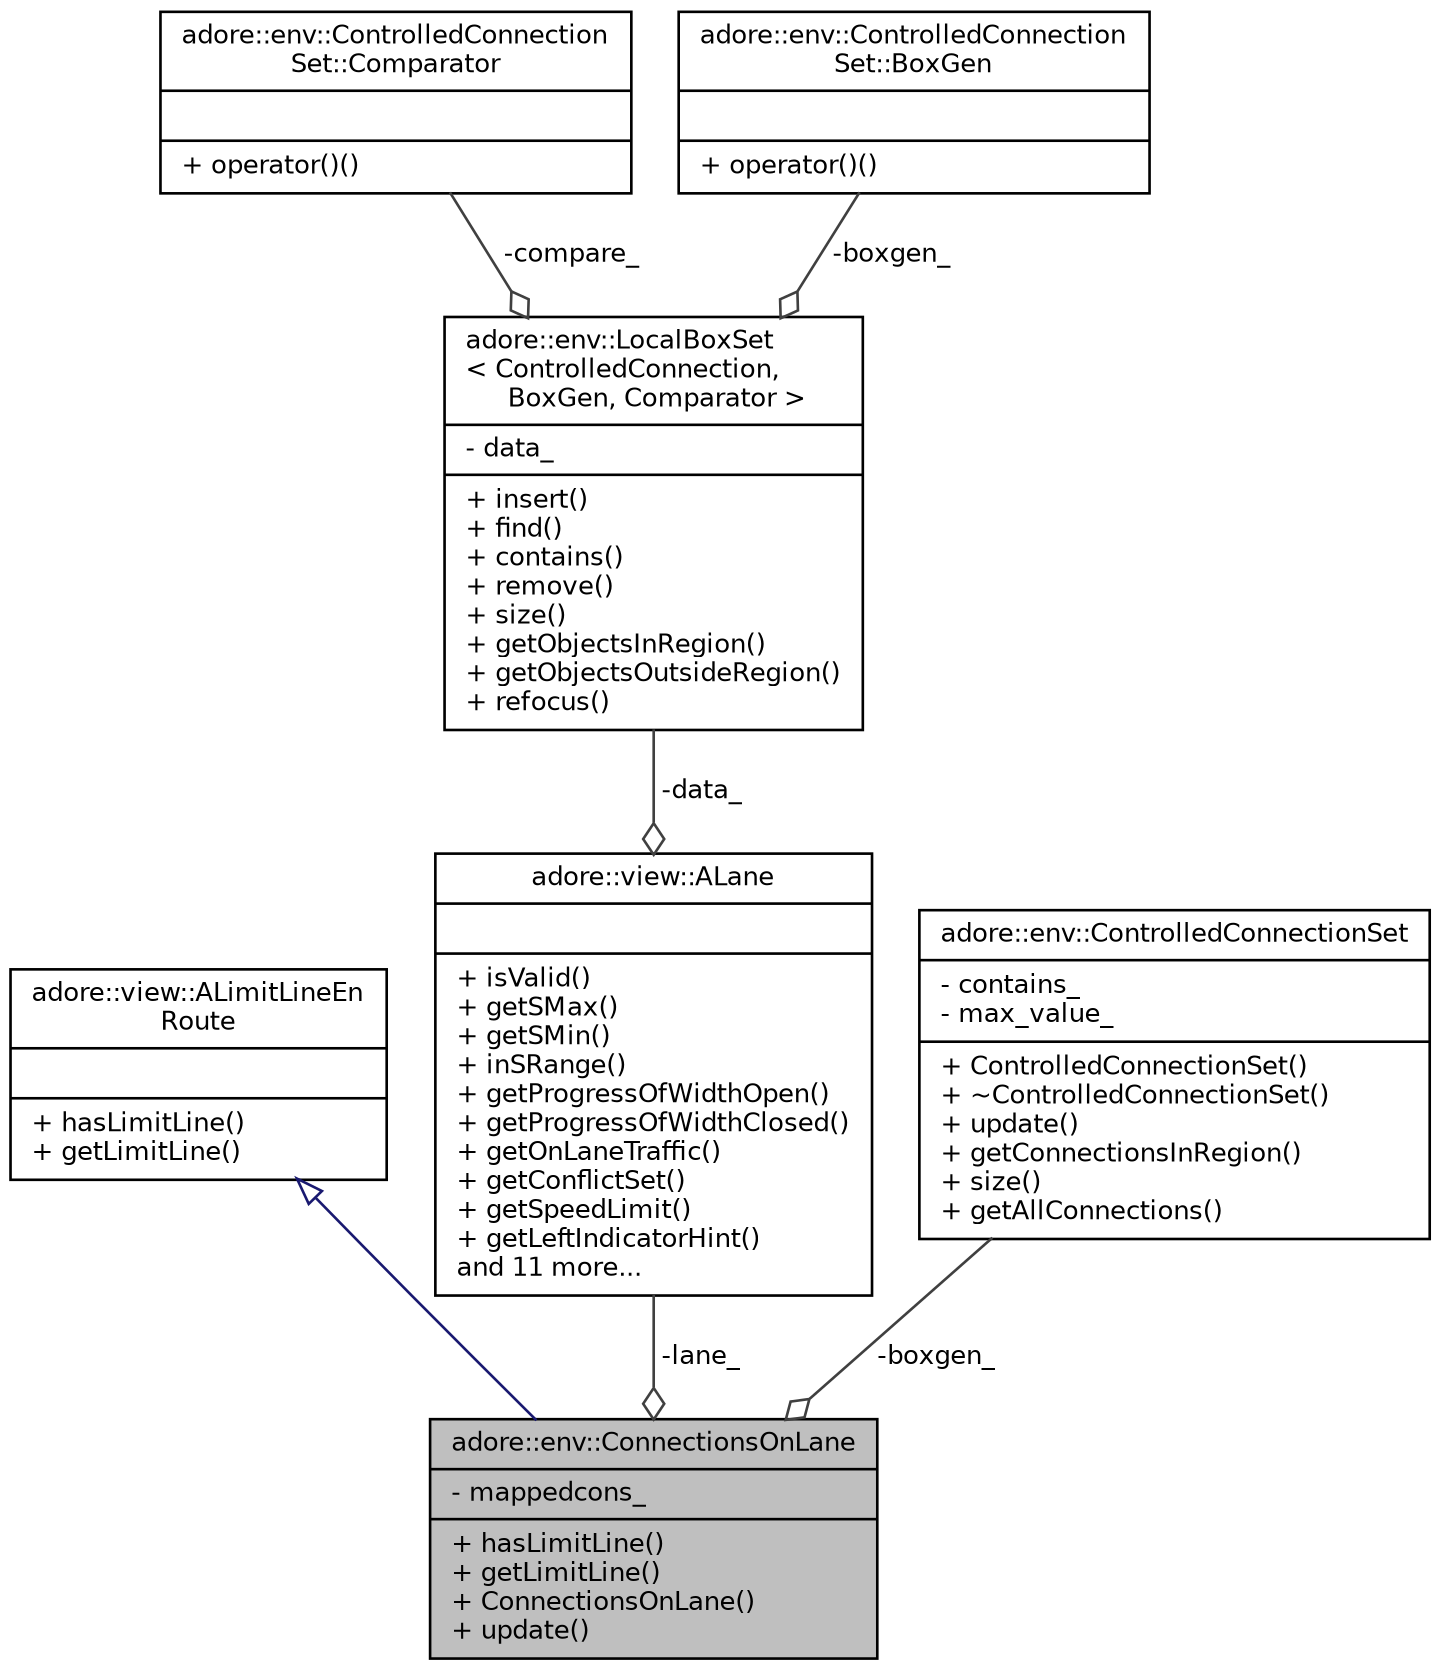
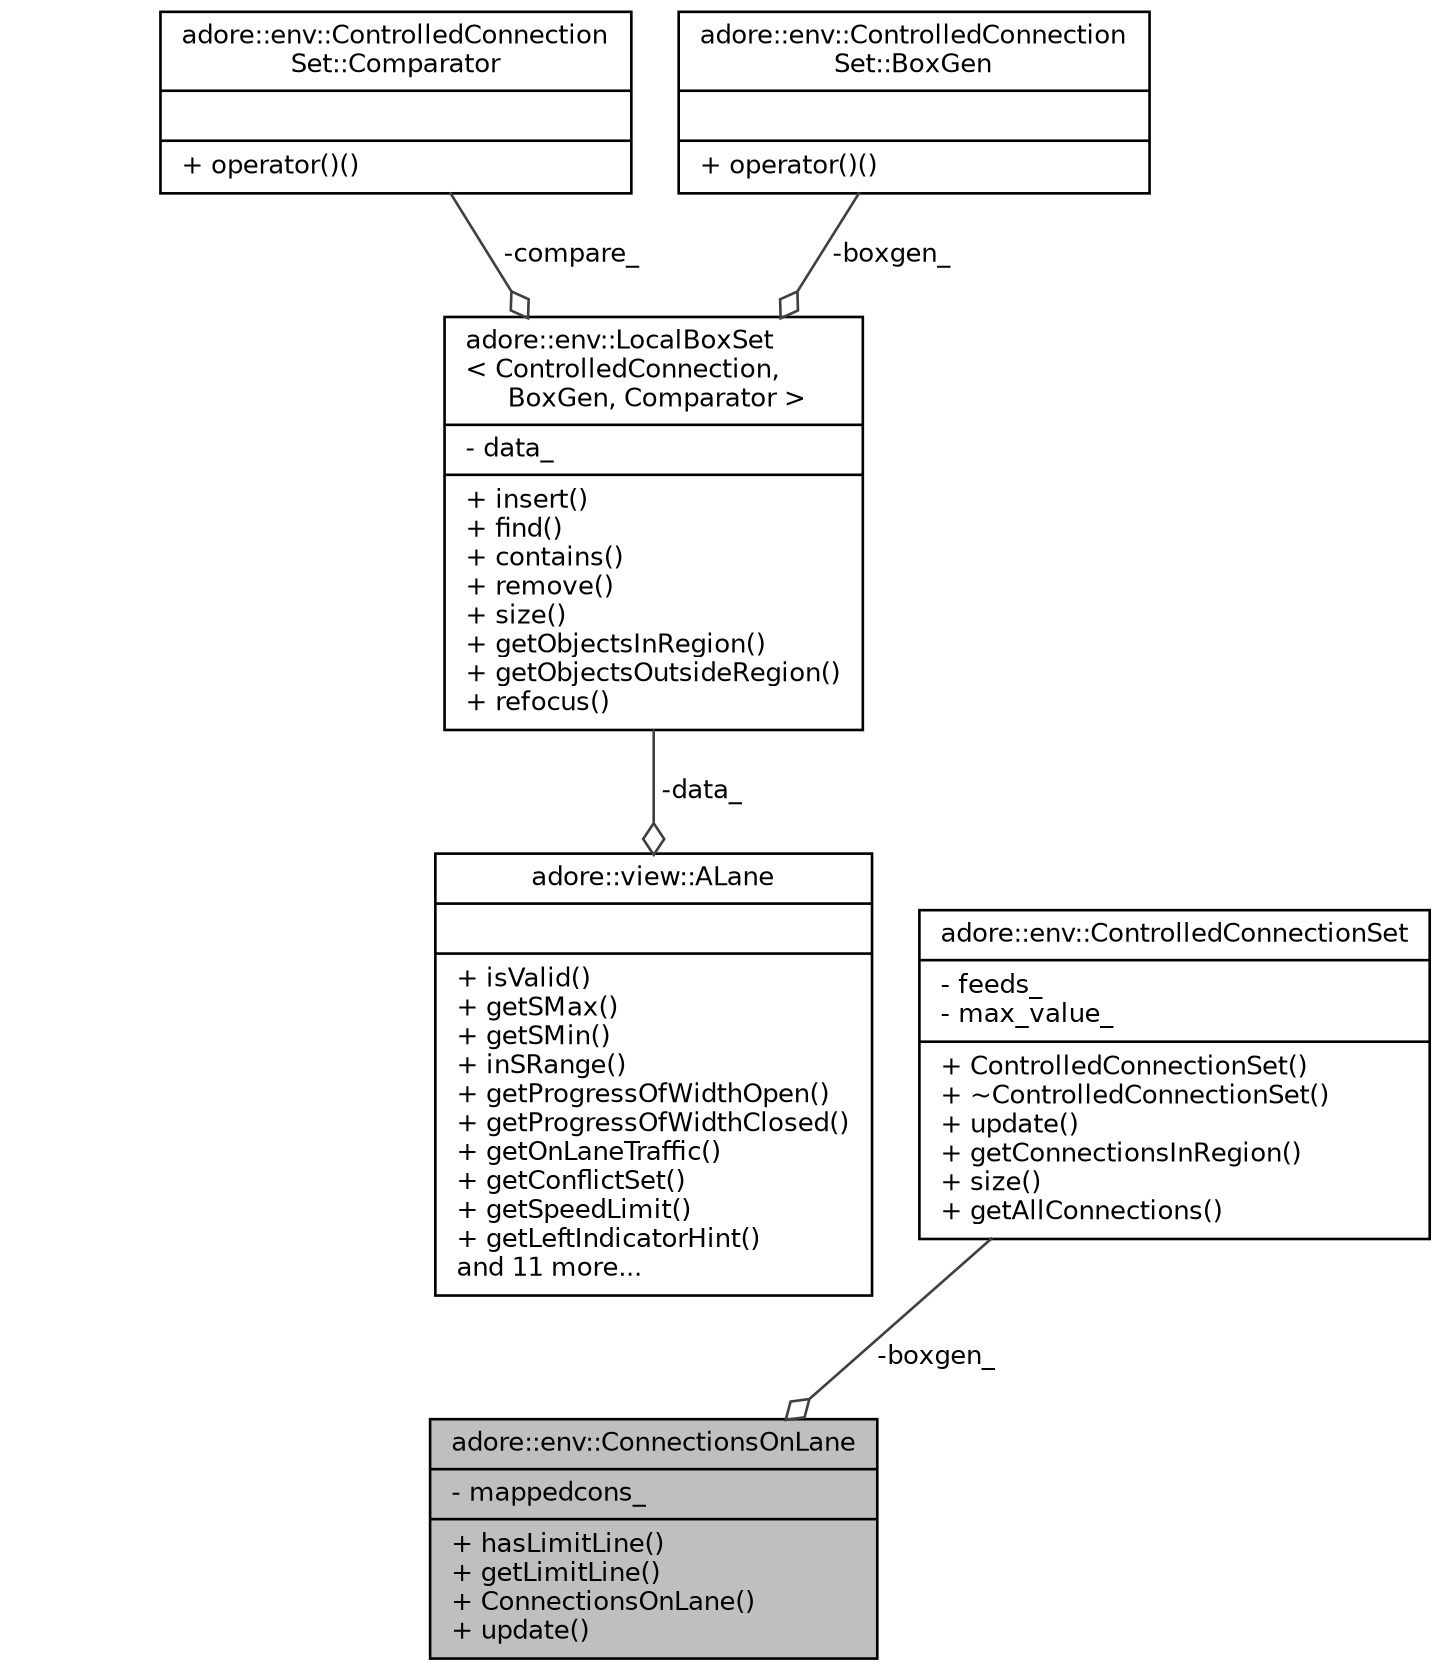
  digraph {
    node [color=black fillcolor=white fontname=Helvetica fontsize=10 shape=record style=filled]
    edge [color=grey25 fontname=Helvetica fontsize=10 labelfontname=Helvetica labelfontsize=10 style=solid arrowhead=odiamond]
    n1 [fillcolor=grey75 fontcolor=black height=0.2 label="{adore::env::ConnectionsOnLane\n|- mappedcons_\l|+ hasLimitLine()\l+ getLimitLine()\l+ ConnectionsOnLane()\l+ update()\l}" width=0.4]
-   n2 [height=0.2 label="{adore::view::ALimitLineEn\lRoute\n||+ hasLimitLine()\l+ getLimitLine()\l}" width=0.4]
    n3 [height=0.2 label="{adore::view::ALane\n||+ isValid()\l+ getSMax()\l+ getSMin()\l+ inSRange()\l+ getProgressOfWidthOpen()\l+ getProgressOfWidthClosed()\l+ getOnLaneTraffic()\l+ getConflictSet()\l+ getSpeedLimit()\l+ getLeftIndicatorHint()\land 11 more...\l}" width=0.4]
-   n4 [height=0.2 label="{adore::env::ControlledConnectionSet\n|- contains_\l- max_value_\l|+ ControlledConnectionSet()\l+ ~ControlledConnectionSet()\l+ update()\l+ getConnectionsInRegion()\l+ size()\l+ getAllConnections()\l}" width=0.4]
+   n4 [height=0.2 label="{adore::env::ControlledConnectionSet\n|- feeds_\l- max_value_\l|+ ControlledConnectionSet()\l+ ~ControlledConnectionSet()\l+ update()\l+ getConnectionsInRegion()\l+ size()\l+ getAllConnections()\l}" width=0.4]
    n5 [height=0.2 label="{adore::env::LocalBoxSet\l\< ControlledConnection,\l BoxGen, Comparator \>\n|- data_\l|+ insert()\l+ find()\l+ contains()\l+ remove()\l+ size()\l+ getObjectsInRegion()\l+ getObjectsOutsideRegion()\l+ refocus()\l}" width=0.4]
    n6 [height=0.2 label="{adore::env::ControlledConnection\lSet::Comparator\n||+ operator()()\l}" width=0.4]
    n7 [height=0.2 label="{adore::env::ControlledConnection\lSet::BoxGen\n||+ operator()()\l}" width=0.4]
-   n2 -> n1 [arrowtail=onormal color=midnightblue dir=back arrowhead=""]
-   n3 -> n1 [label=" -lane_"]
    n4 -> n1 [label=" -boxgen_"]
    n5 -> n3 [label=" -data_"]
    n6 -> n5 [label=" -compare_"]
    n7 -> n5 [label=" -boxgen_"]
  }
